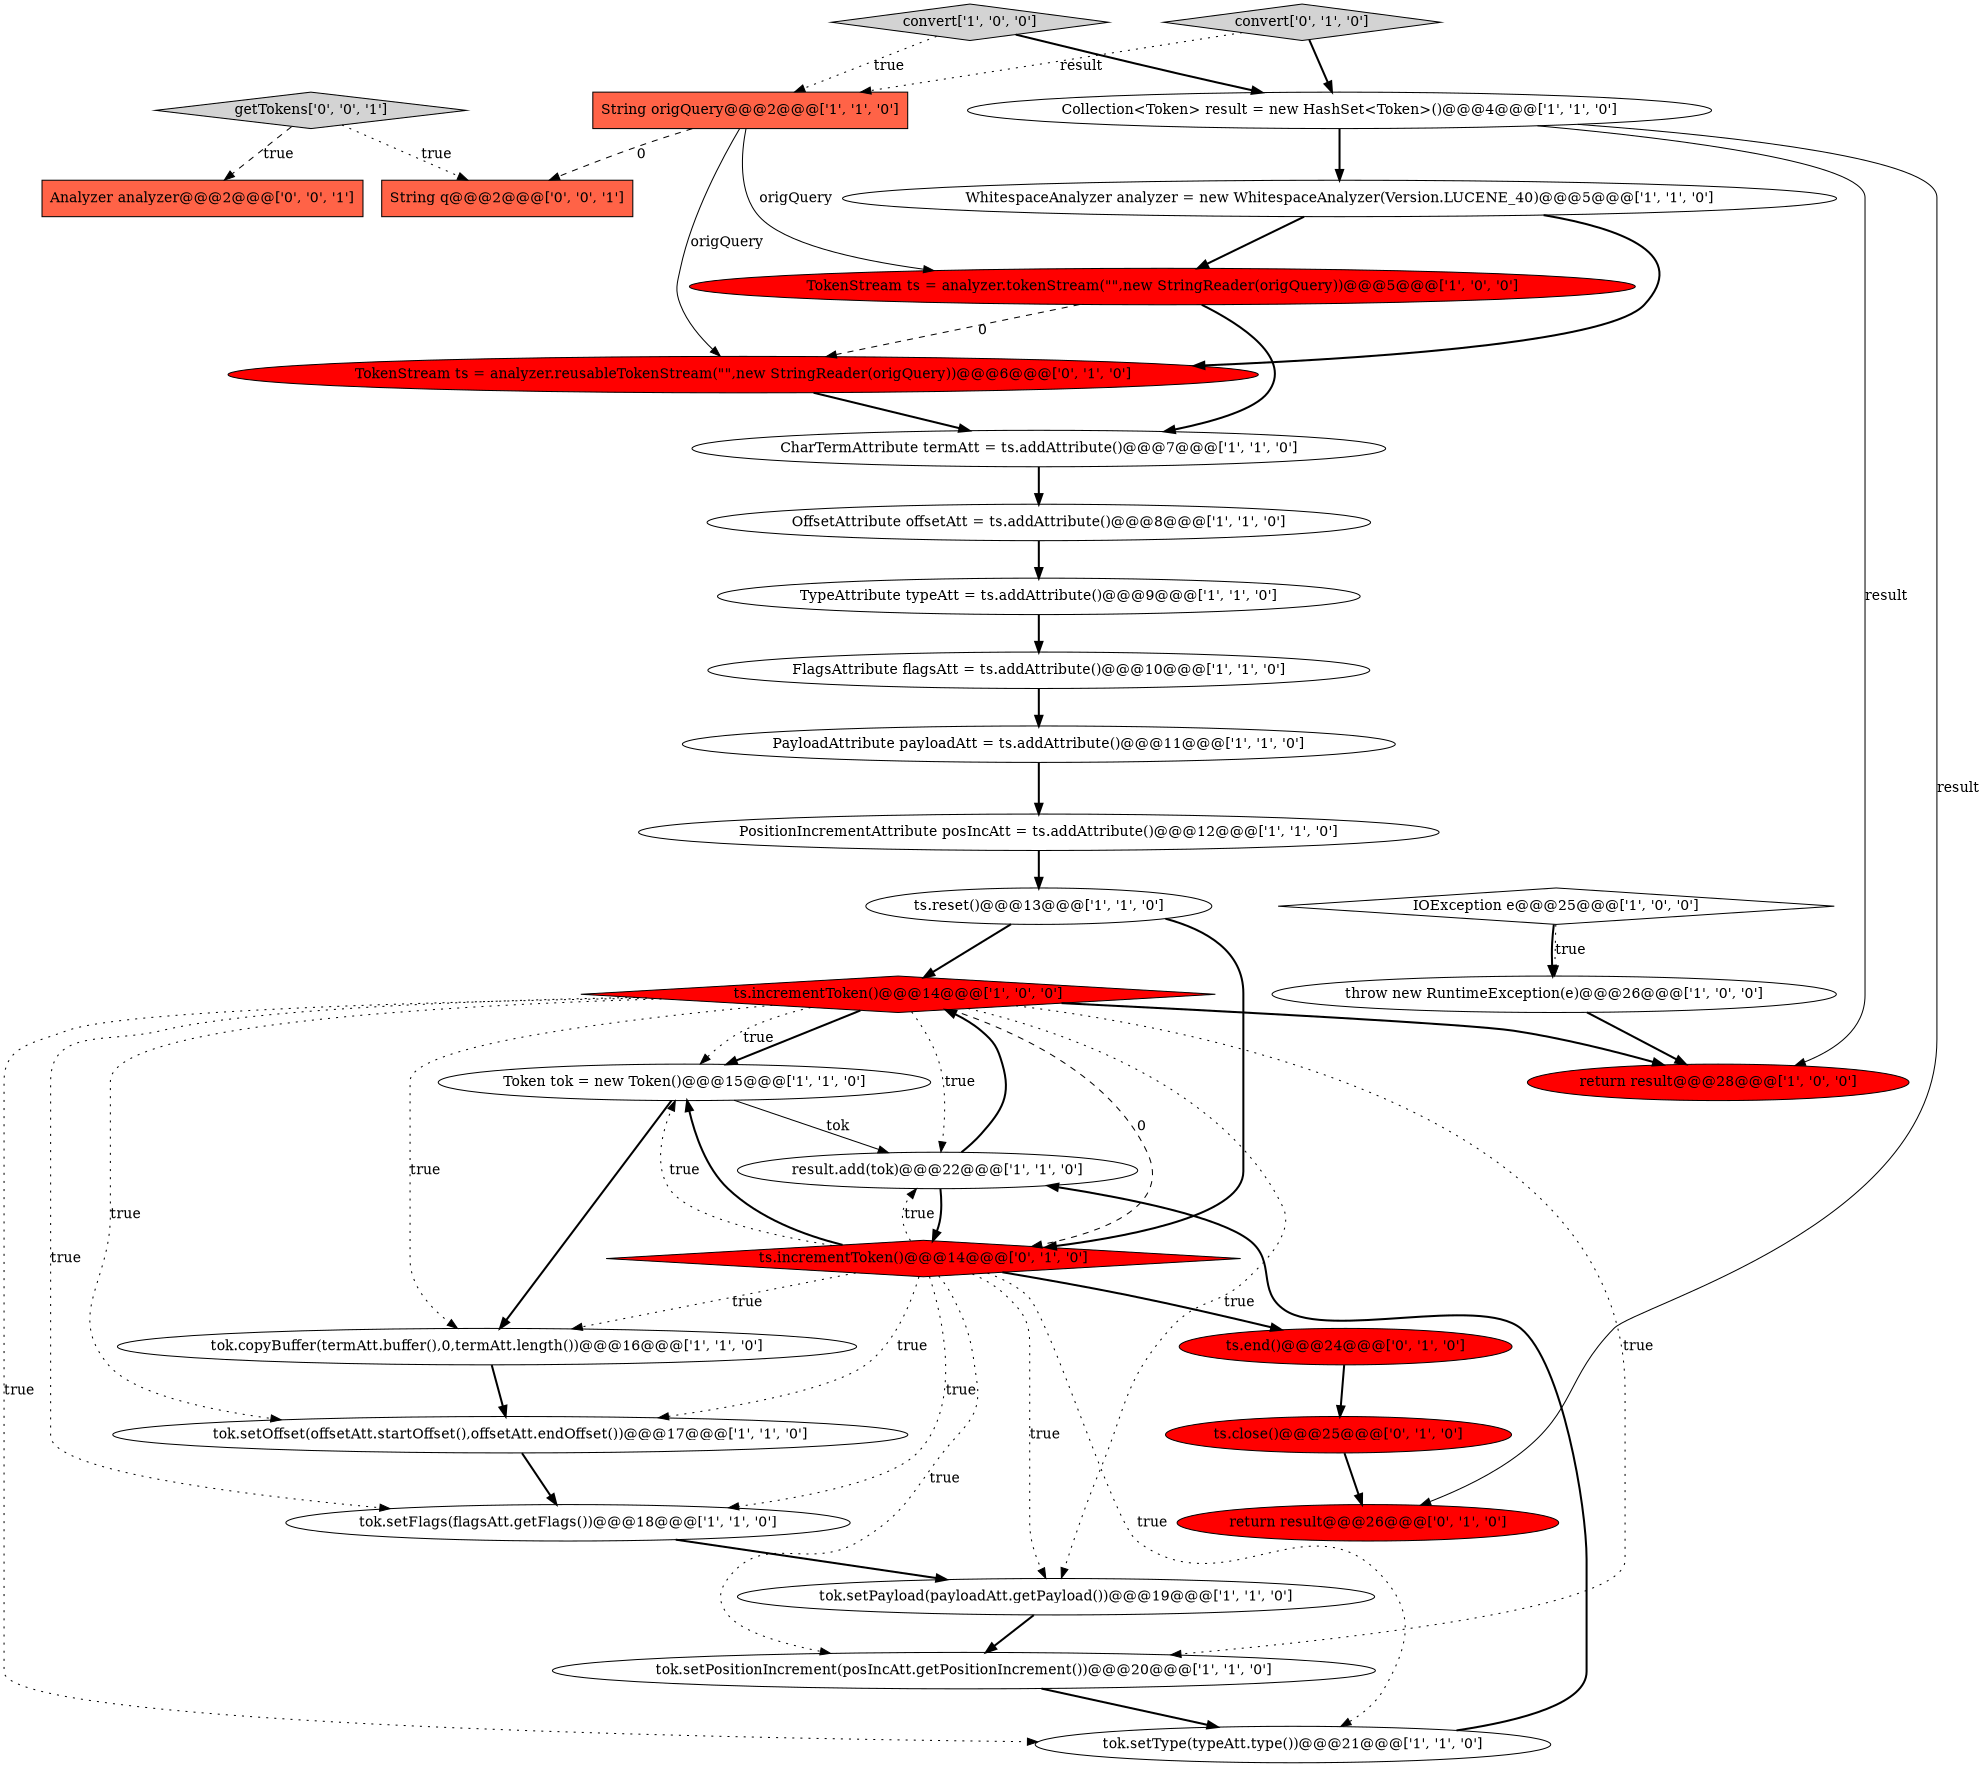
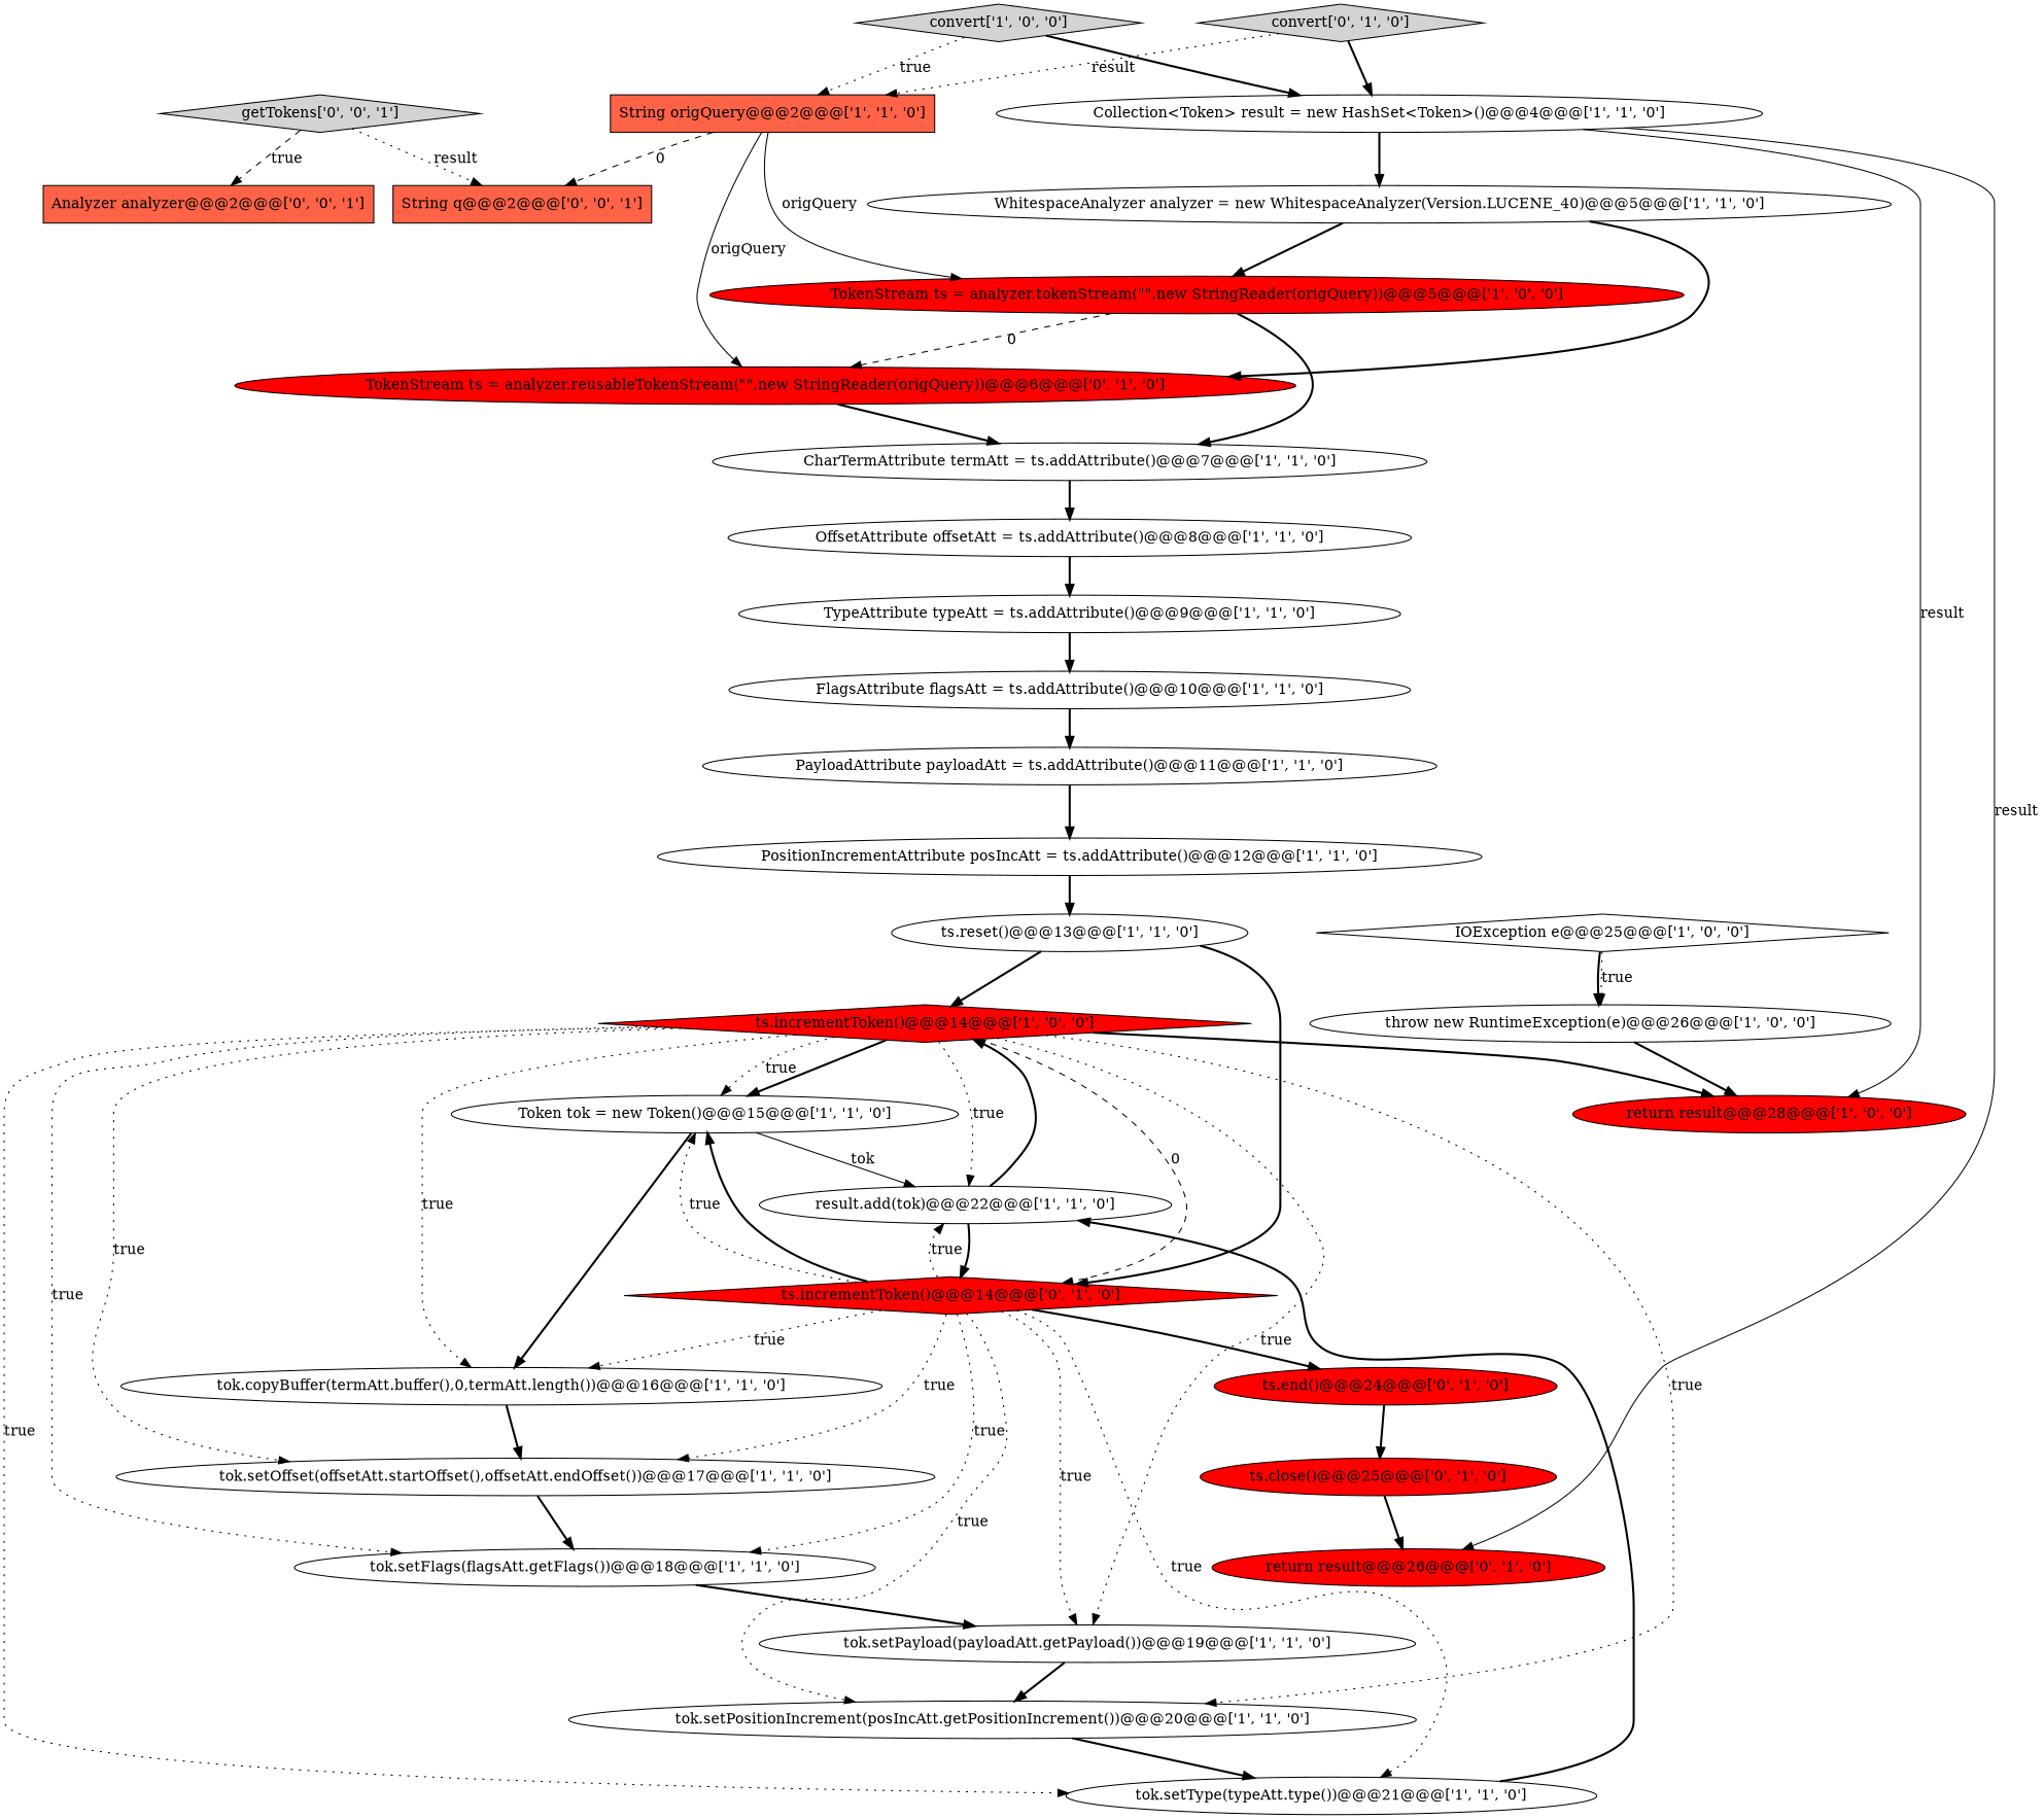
  digraph {
    node [fillcolor=white shape=ellipse style=filled]
    edge [style=bold]
    n1 [fillcolor=tomato label="Analyzer analyzer@@@2@@@['0', '0', '1']" shape=box]
    n2 [fillcolor=red label="TokenStream ts = analyzer.reusableTokenStream(\"\",new StringReader(origQuery))@@@6@@@['0', '1', '0']"]
    n3 [label="CharTermAttribute termAtt = ts.addAttribute()@@@7@@@['1', '1', '0']"]
    n4 [label="OffsetAttribute offsetAtt = ts.addAttribute()@@@8@@@['1', '1', '0']"]
    n5 [label="TypeAttribute typeAtt = ts.addAttribute()@@@9@@@['1', '1', '0']"]
    n6 [label="throw new RuntimeException(e)@@@26@@@['1', '0', '0']"]
    n7 [fillcolor=red label="return result@@@28@@@['1', '0', '0']"]
    n8 [fillcolor=lightgray label="convert['1', '0', '0']" shape=diamond]
    n9 [label="Collection<Token> result = new HashSet<Token>()@@@4@@@['1', '1', '0']"]
    n10 [fillcolor=tomato label="String origQuery@@@2@@@['1', '1', '0']" shape=box]
    n11 [fillcolor=red label="return result@@@26@@@['0', '1', '0']"]
    n12 [label="WhitespaceAnalyzer analyzer = new WhitespaceAnalyzer(Version.LUCENE_40)@@@5@@@['1', '1', '0']"]
    n13 [fillcolor=red label="TokenStream ts = analyzer.tokenStream(\"\",new StringReader(origQuery))@@@5@@@['1', '0', '0']"]
    n14 [fillcolor=tomato label="String q@@@2@@@['0', '0', '1']" shape=box]
    n15 [label="Token tok = new Token()@@@15@@@['1', '1', '0']"]
    n16 [label="result.add(tok)@@@22@@@['1', '1', '0']"]
    n17 [label="tok.copyBuffer(termAtt.buffer(),0,termAtt.length())@@@16@@@['1', '1', '0']"]
    n18 [fillcolor=red label="ts.incrementToken()@@@14@@@['1', '0', '0']" shape=diamond]
    n19 [fillcolor=red label="ts.incrementToken()@@@14@@@['0', '1', '0']" shape=diamond]
    n20 [label="tok.setOffset(offsetAtt.startOffset(),offsetAtt.endOffset())@@@17@@@['1', '1', '0']"]
    n21 [label="tok.setPayload(payloadAtt.getPayload())@@@19@@@['1', '1', '0']"]
    n22 [label="tok.setPositionIncrement(posIncAtt.getPositionIncrement())@@@20@@@['1', '1', '0']"]
    n23 [label="tok.setType(typeAtt.type())@@@21@@@['1', '1', '0']"]
    n24 [fillcolor=lightgray label="getTokens['0', '0', '1']" shape=diamond]
    n25 [label="tok.setFlags(flagsAtt.getFlags())@@@18@@@['1', '1', '0']"]
    n26 [label="PositionIncrementAttribute posIncAtt = ts.addAttribute()@@@12@@@['1', '1', '0']"]
    n27 [label="ts.reset()@@@13@@@['1', '1', '0']"]
    n28 [label="FlagsAttribute flagsAtt = ts.addAttribute()@@@10@@@['1', '1', '0']"]
    n29 [label="PayloadAttribute payloadAtt = ts.addAttribute()@@@11@@@['1', '1', '0']"]
    n30 [fillcolor=red label="ts.end()@@@24@@@['0', '1', '0']"]
    n31 [fillcolor=lightgray label="convert['0', '1', '0']" shape=diamond]
    n32 [fillcolor=red label="ts.close()@@@25@@@['0', '1', '0']"]
    n33 [label="IOException e@@@25@@@['1', '0', '0']" shape=diamond]
    n2 -> n3
    n3 -> n4
    n4 -> n5
    n5 -> n28
    n6 -> n7
    n8 -> n9
    n8 -> n10 [label=true style=dotted]
    n9 -> n7 [label=result style=solid]
    n9 -> n11 [label=result style=solid]
    n9 -> n12
    n10 -> n2 [label=origQuery style=solid]
    n10 -> n13 [label=origQuery style=solid]
    n10 -> n14 [label=0 style=dashed]
    n12 -> n2
    n12 -> n13
    n13 -> n2 [label=0 style=dashed]
    n13 -> n3
    n15 -> n16 [label=tok style=solid]
    n15 -> n17
    n16 -> n18
    n16 -> n19
    n17 -> n20
    n18 -> n7
    n18 -> n15
    n18 -> n15 [label=true style=dotted]
    n18 -> n16 [label=true style=dotted]
    n18 -> n17 [label=true style=dotted]
    n18 -> n19 [label=0 style=dashed]
    n18 -> n20 [label=true style=dotted]
    n18 -> n21 [label=true style=dotted]
    n18 -> n22 [label=true style=dotted]
    n18 -> n23 [label=true style=dotted]
    n18 -> n25 [label=true style=dotted]
    n19 -> n15
    n19 -> n15 [label=true style=dotted]
    n19 -> n16 [label=true style=dotted]
    n19 -> n17 [label=true style=dotted]
    n19 -> n20 [label=true style=dotted]
    n19 -> n21 [label=true style=dotted]
    n19 -> n22 [label=true style=dotted]
    n19 -> n23 [label=true style=dotted]
    n19 -> n25 [label=true style=dotted]
    n19 -> n30
    n20 -> n25
    n21 -> n22
    n22 -> n23
    n23 -> n16
    n24 -> n1 [label=true style=dashed]
-   n24 -> n14 [label=true style=dotted]
+   n24 -> n14 [label=result style=dotted]
    n25 -> n21
    n26 -> n27
    n27 -> n18
    n27 -> n19
    n28 -> n29
    n29 -> n26
    n30 -> n32
    n31 -> n9
    n31 -> n10 [label=result style=dotted]
    n32 -> n11
    n33 -> n6
    n33 -> n6 [label=true style=dotted]
  }
